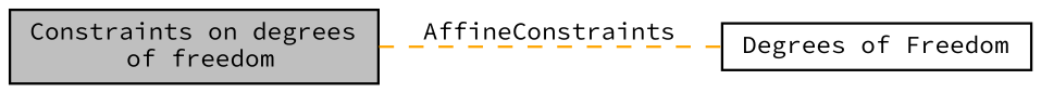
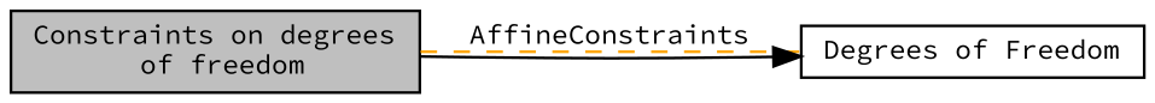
  digraph {
    rankdir=LR
    fontname="Source Code Pro"
    node [color=black fontname="Source Code Pro" fontsize=10 shape=box style=filled]
    edge [fontname="Source Code Pro" fontsize=10 labelfontname=Helvetica labelfontsize=10 shape=plaintext]
    n1 [fillcolor=grey75 fontcolor=black height=0.2 label="Constraints on degrees\l of freedom" width=0.4]
    n2 [fillcolor=white height=0.2 label="Degrees of Freedom" width=0.4]
    n1 -> n2 [color=orange dir=none label=AffineConstraints style=dashed]
+   n2 -> n1 [dir=back style=solid]
  }
